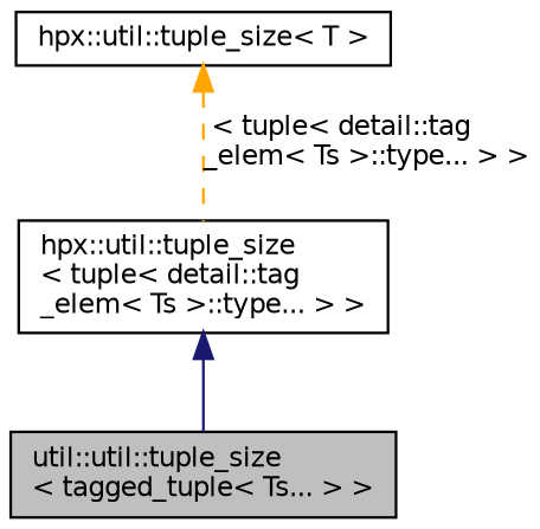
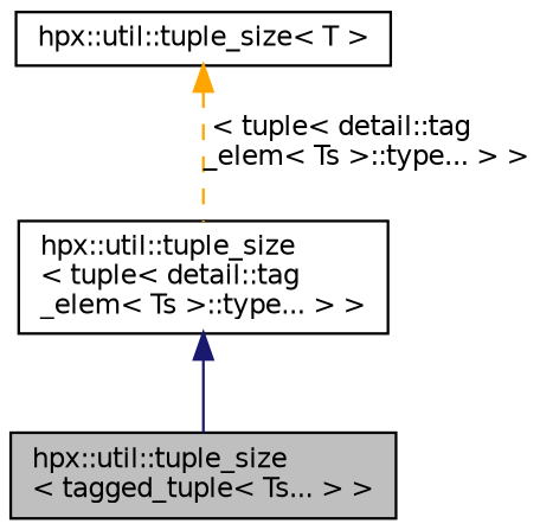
  digraph {
    node [color=black fillcolor=white fontname=Helvetica fontsize=10 shape=record style=filled]
    edge [dir=back fontname=Helvetica fontsize=10 labelfontname=Helvetica labelfontsize=10]
-   n1 [fillcolor=grey75 fontcolor=black height=0.2 label="util::util::tuple_size\l\< tagged_tuple\< Ts... \> \>" width=0.4]
+   n1 [fillcolor=grey75 fontcolor=black height=0.2 label="hpx::util::tuple_size\l\< tagged_tuple\< Ts... \> \>" width=0.4]
    n2 [height=0.2 label="hpx::util::tuple_size\l\< tuple\< detail::tag\l_elem\< Ts \>::type... \> \>" width=0.4]
    n3 [height=0.2 label="hpx::util::tuple_size\< T \>" width=0.4]
    n2 -> n1 [color=midnightblue style=solid]
    n3 -> n2 [color=orange label=" \< tuple\< detail::tag\l_elem\< Ts \>::type... \> \>" style=dashed]
  }
